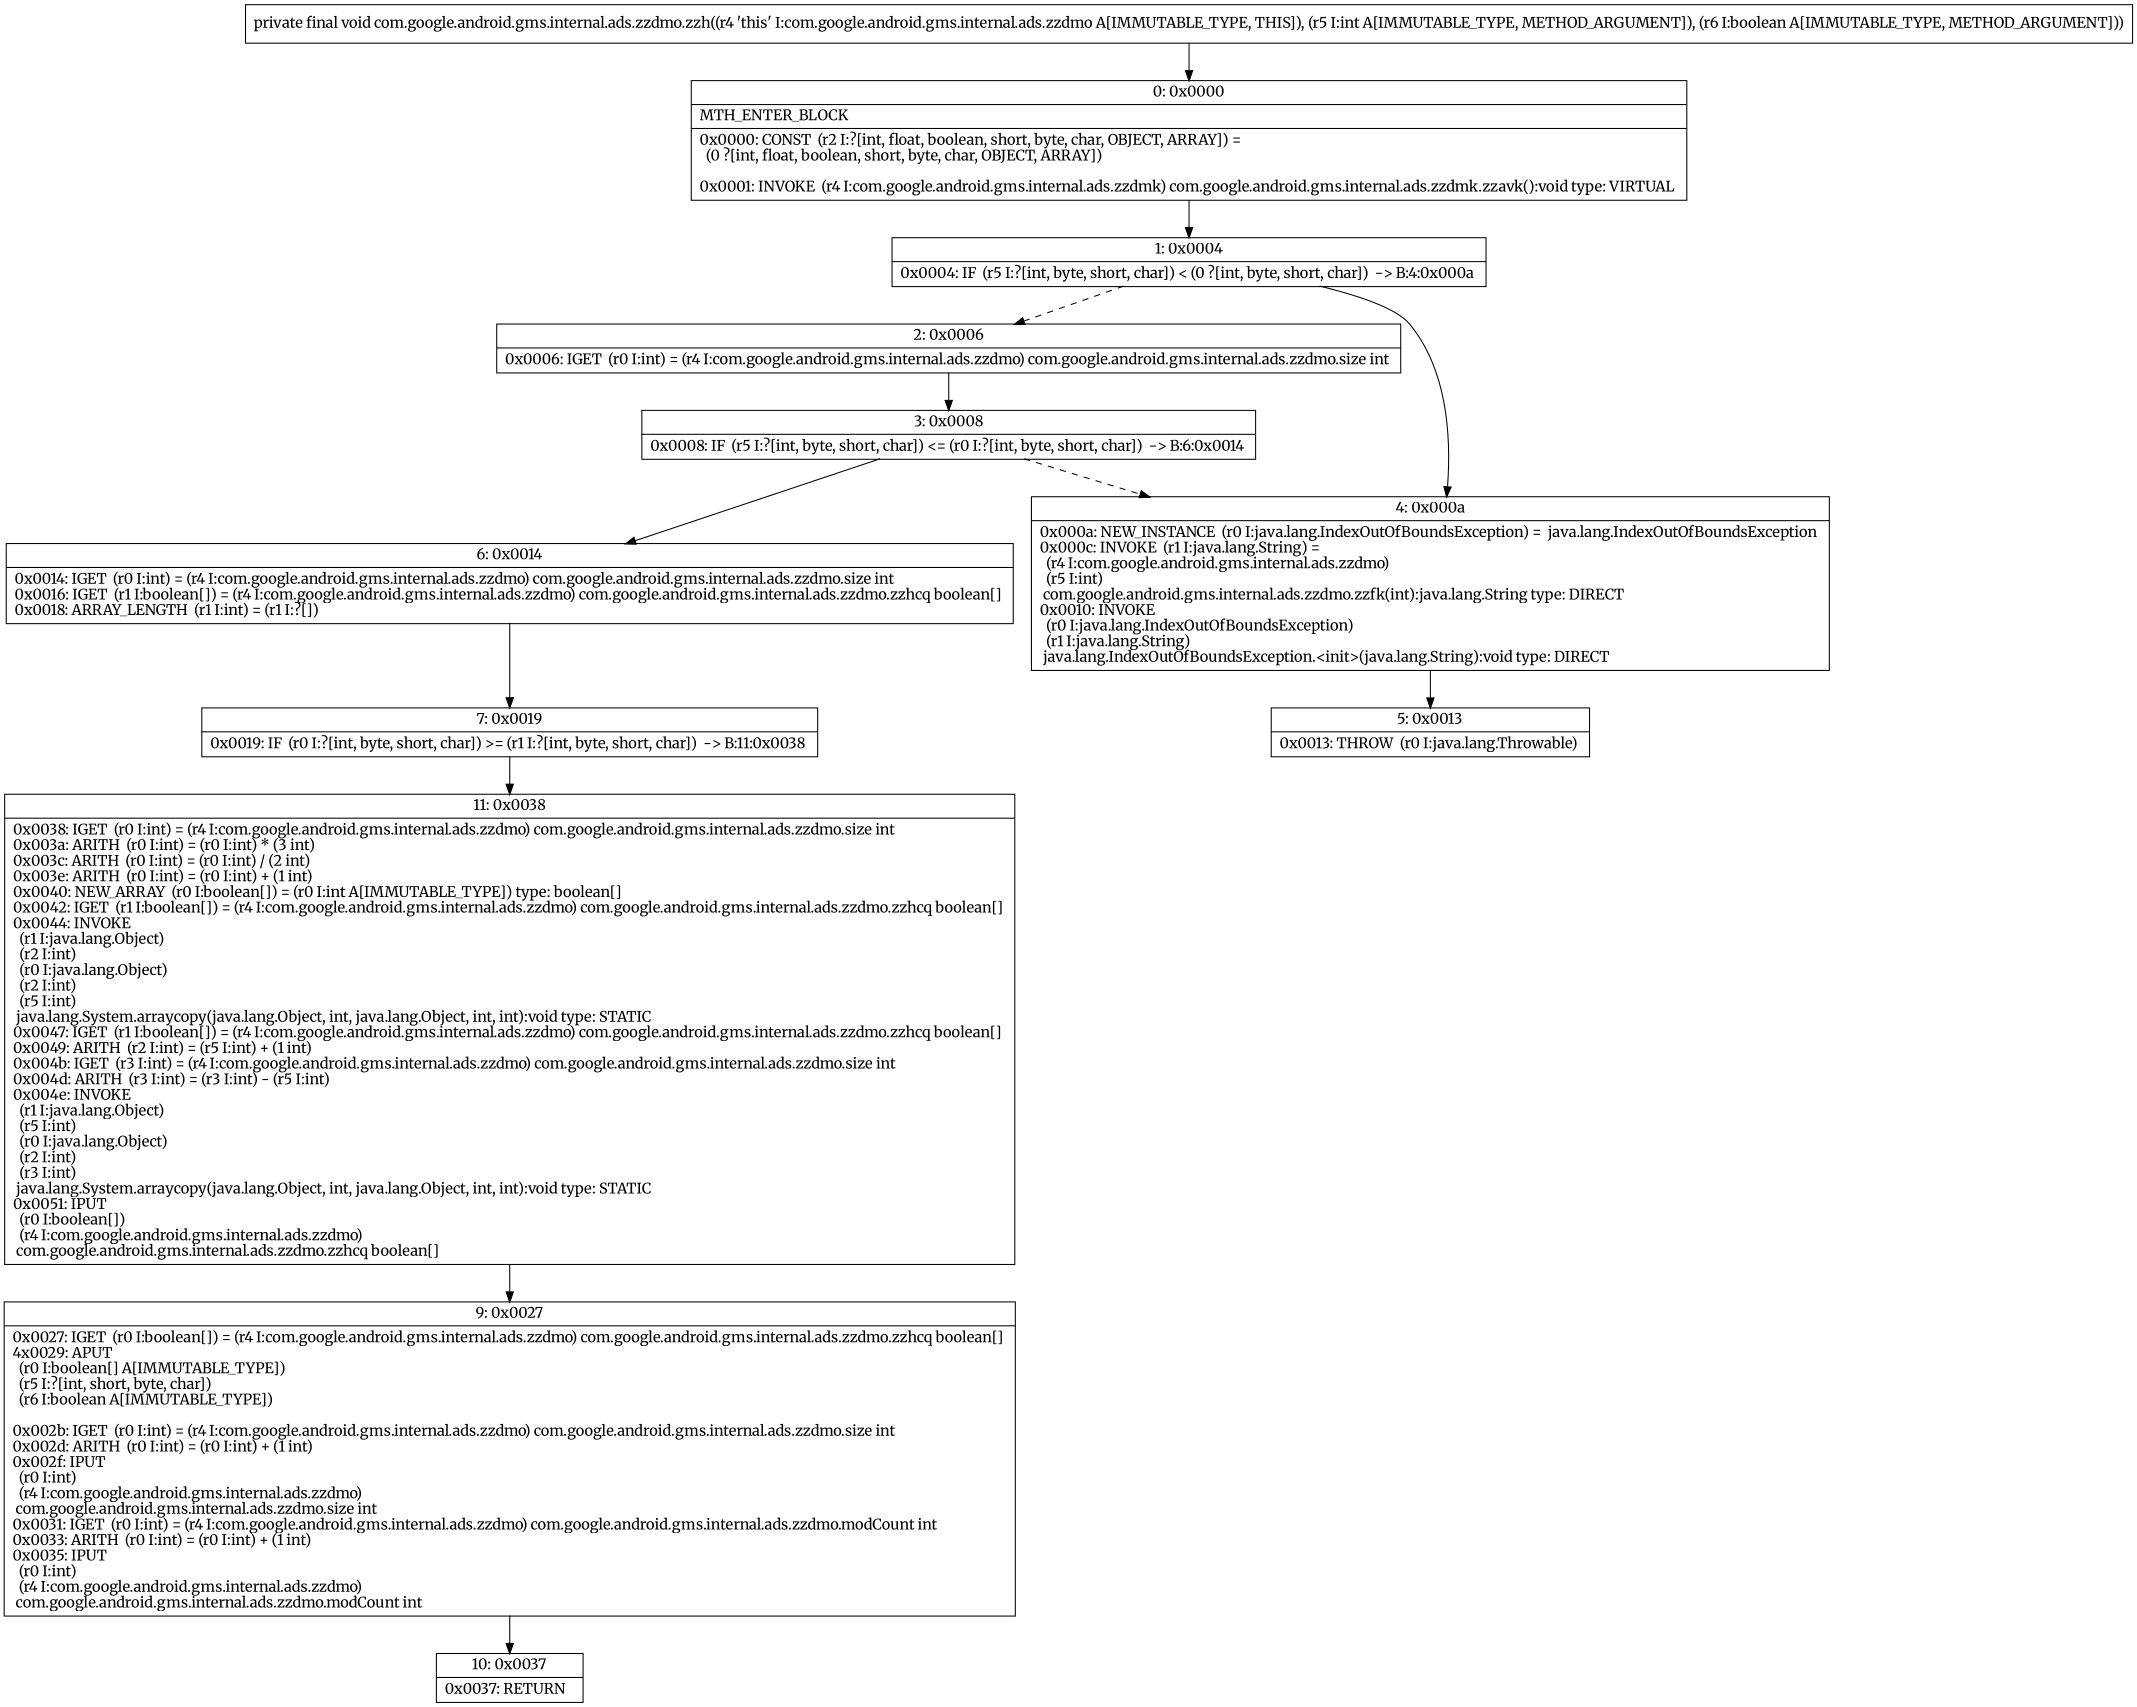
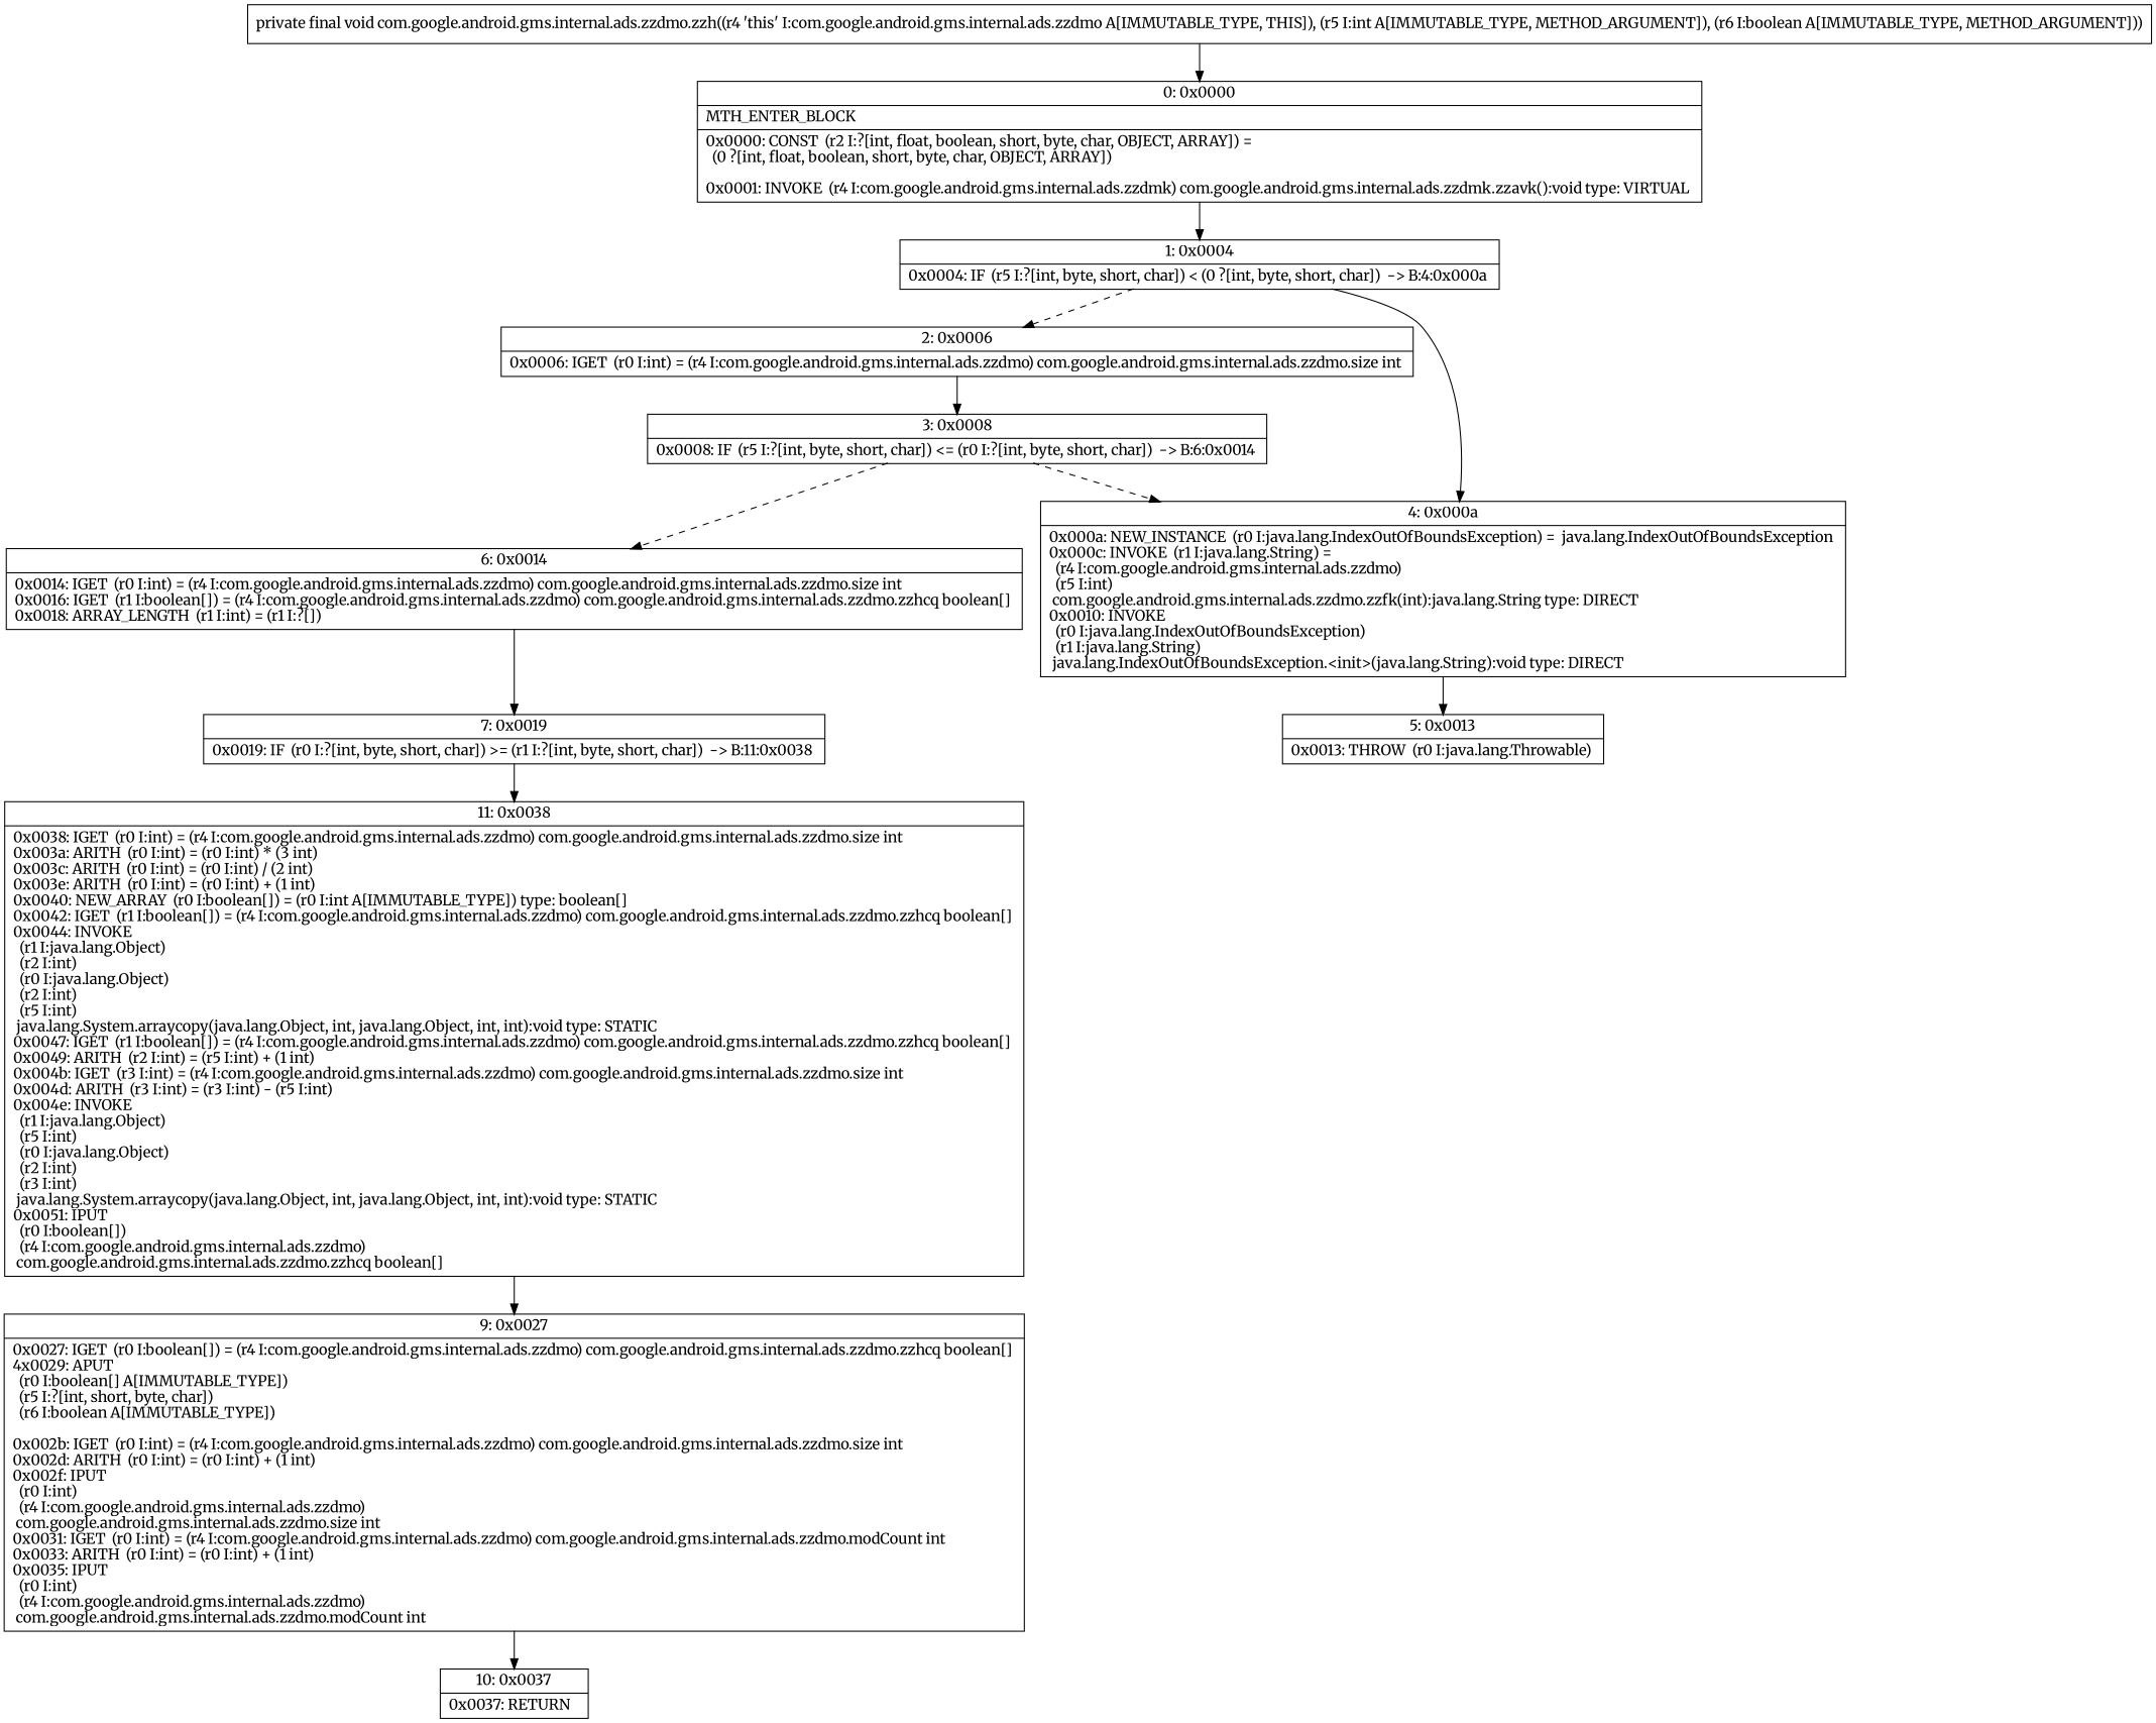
  digraph {
    fontname=Merriweather
    node [fontname=Merriweather shape=record]
    edge [fontname=Merriweather]
    n1 [label="{0\:\ 0x0000|MTH_ENTER_BLOCK\l|0x0000: CONST  (r2 I:?[int, float, boolean, short, byte, char, OBJECT, ARRAY]) = \l  (0 ?[int, float, boolean, short, byte, char, OBJECT, ARRAY])\l \l0x0001: INVOKE  (r4 I:com.google.android.gms.internal.ads.zzdmk) com.google.android.gms.internal.ads.zzdmk.zzavk():void type: VIRTUAL \l}"]
    n2 [label="{1\:\ 0x0004|0x0004: IF  (r5 I:?[int, byte, short, char]) \< (0 ?[int, byte, short, char])  \-\> B:4:0x000a \l}"]
    n3 [label="{2\:\ 0x0006|0x0006: IGET  (r0 I:int) = (r4 I:com.google.android.gms.internal.ads.zzdmo) com.google.android.gms.internal.ads.zzdmo.size int \l}"]
    n4 [label="{4\:\ 0x000a|0x000a: NEW_INSTANCE  (r0 I:java.lang.IndexOutOfBoundsException) =  java.lang.IndexOutOfBoundsException \l0x000c: INVOKE  (r1 I:java.lang.String) = \l  (r4 I:com.google.android.gms.internal.ads.zzdmo)\l  (r5 I:int)\l com.google.android.gms.internal.ads.zzdmo.zzfk(int):java.lang.String type: DIRECT \l0x0010: INVOKE  \l  (r0 I:java.lang.IndexOutOfBoundsException)\l  (r1 I:java.lang.String)\l java.lang.IndexOutOfBoundsException.\<init\>(java.lang.String):void type: DIRECT \l}"]
    n5 [label="{3\:\ 0x0008|0x0008: IF  (r5 I:?[int, byte, short, char]) \<= (r0 I:?[int, byte, short, char])  \-\> B:6:0x0014 \l}"]
    n6 [label="{5\:\ 0x0013|0x0013: THROW  (r0 I:java.lang.Throwable) \l}"]
    n7 [label="{6\:\ 0x0014|0x0014: IGET  (r0 I:int) = (r4 I:com.google.android.gms.internal.ads.zzdmo) com.google.android.gms.internal.ads.zzdmo.size int \l0x0016: IGET  (r1 I:boolean[]) = (r4 I:com.google.android.gms.internal.ads.zzdmo) com.google.android.gms.internal.ads.zzdmo.zzhcq boolean[] \l0x0018: ARRAY_LENGTH  (r1 I:int) = (r1 I:?[]) \l}"]
    n8 [label="{7\:\ 0x0019|0x0019: IF  (r0 I:?[int, byte, short, char]) \>= (r1 I:?[int, byte, short, char])  \-\> B:11:0x0038 \l}"]
    n9 [label="{11\:\ 0x0038|0x0038: IGET  (r0 I:int) = (r4 I:com.google.android.gms.internal.ads.zzdmo) com.google.android.gms.internal.ads.zzdmo.size int \l0x003a: ARITH  (r0 I:int) = (r0 I:int) * (3 int) \l0x003c: ARITH  (r0 I:int) = (r0 I:int) \/ (2 int) \l0x003e: ARITH  (r0 I:int) = (r0 I:int) + (1 int) \l0x0040: NEW_ARRAY  (r0 I:boolean[]) = (r0 I:int A[IMMUTABLE_TYPE]) type: boolean[] \l0x0042: IGET  (r1 I:boolean[]) = (r4 I:com.google.android.gms.internal.ads.zzdmo) com.google.android.gms.internal.ads.zzdmo.zzhcq boolean[] \l0x0044: INVOKE  \l  (r1 I:java.lang.Object)\l  (r2 I:int)\l  (r0 I:java.lang.Object)\l  (r2 I:int)\l  (r5 I:int)\l java.lang.System.arraycopy(java.lang.Object, int, java.lang.Object, int, int):void type: STATIC \l0x0047: IGET  (r1 I:boolean[]) = (r4 I:com.google.android.gms.internal.ads.zzdmo) com.google.android.gms.internal.ads.zzdmo.zzhcq boolean[] \l0x0049: ARITH  (r2 I:int) = (r5 I:int) + (1 int) \l0x004b: IGET  (r3 I:int) = (r4 I:com.google.android.gms.internal.ads.zzdmo) com.google.android.gms.internal.ads.zzdmo.size int \l0x004d: ARITH  (r3 I:int) = (r3 I:int) \- (r5 I:int) \l0x004e: INVOKE  \l  (r1 I:java.lang.Object)\l  (r5 I:int)\l  (r0 I:java.lang.Object)\l  (r2 I:int)\l  (r3 I:int)\l java.lang.System.arraycopy(java.lang.Object, int, java.lang.Object, int, int):void type: STATIC \l0x0051: IPUT  \l  (r0 I:boolean[])\l  (r4 I:com.google.android.gms.internal.ads.zzdmo)\l com.google.android.gms.internal.ads.zzdmo.zzhcq boolean[] \l}"]
    n10 [label="{9\:\ 0x0027|0x0027: IGET  (r0 I:boolean[]) = (r4 I:com.google.android.gms.internal.ads.zzdmo) com.google.android.gms.internal.ads.zzdmo.zzhcq boolean[] \l4x0029: APUT  \l  (r0 I:boolean[] A[IMMUTABLE_TYPE])\l  (r5 I:?[int, short, byte, char])\l  (r6 I:boolean A[IMMUTABLE_TYPE])\l \l0x002b: IGET  (r0 I:int) = (r4 I:com.google.android.gms.internal.ads.zzdmo) com.google.android.gms.internal.ads.zzdmo.size int \l0x002d: ARITH  (r0 I:int) = (r0 I:int) + (1 int) \l0x002f: IPUT  \l  (r0 I:int)\l  (r4 I:com.google.android.gms.internal.ads.zzdmo)\l com.google.android.gms.internal.ads.zzdmo.size int \l0x0031: IGET  (r0 I:int) = (r4 I:com.google.android.gms.internal.ads.zzdmo) com.google.android.gms.internal.ads.zzdmo.modCount int \l0x0033: ARITH  (r0 I:int) = (r0 I:int) + (1 int) \l0x0035: IPUT  \l  (r0 I:int)\l  (r4 I:com.google.android.gms.internal.ads.zzdmo)\l com.google.android.gms.internal.ads.zzdmo.modCount int \l}"]
    n11 [label="{10\:\ 0x0037|0x0037: RETURN   \l}"]
    n12 [label="{private final void com.google.android.gms.internal.ads.zzdmo.zzh((r4 'this' I:com.google.android.gms.internal.ads.zzdmo A[IMMUTABLE_TYPE, THIS]), (r5 I:int A[IMMUTABLE_TYPE, METHOD_ARGUMENT]), (r6 I:boolean A[IMMUTABLE_TYPE, METHOD_ARGUMENT])) }"]
    n1 -> n2
    n2 -> n3 [style=dashed]
    n2 -> n4
    n3 -> n5
    n4 -> n6
    n5 -> n4 [style=dashed]
-   n5 -> n7
+   n5 -> n7 [style=dashed]
    n7 -> n8
    n8 -> n9
    n9 -> n10
    n10 -> n11
    n12 -> n1
  }
